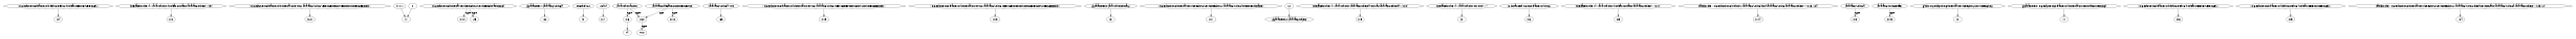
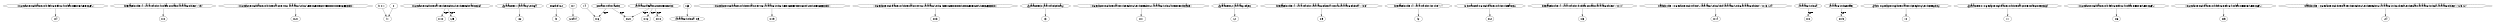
  digraph {
    n1 [label="<org.eclipse.osgi.framework.debug.Debug: boolean DEBUG_SERVICES>"]
    n2 [label="$z4"]
    n3 [label="interfaceinvoke r4.<java.util.List: boolean contains(java.lang.Object)>(r5)"]
    n4 [label="$z0"]
    n5 [label="<org.eclipse.osgi.framework.internal.core.Msg: java.lang.String SERVICE_ARGUMENT_NULL_EXCEPTION>"]
    n6 [label="$r21"]
    n7 [label="i1 + 1"]
    n8 [label=i1]
    n9 [label="org.eclipse.osgi.internal.serviceregistry.ServiceRegistrationImpl"]
    n10 [label="$r10"]
    n11 [label=r25]
    n12 [label="@parameter1: java.lang.String[]"]
    n13 [label=r22]
    n14 [label="lengthof r22"]
    n15 [label=i0]
    n16 [label="r22[i1]"]
    n17 [label="$r7"]
-   n18 [label="java.util.ArrayList"]
+   n18 [label="contains.util.ArrayList"]
    n19 [label="$r6"]
    n20 [label="$r20"]
    n21 [label=r4]
    n22 [label="java.lang.IllegalArgumentException"]
    n23 [label="$r12"]
    n24 [label="$r18"]
    n25 [label="(java.lang.String[]) $r9"]
    n26 [label=r63]
    n27 [label="<org.eclipse.osgi.framework.internal.core.Msg: java.lang.String SERVICE_EMPTY_CLASS_LIST_EXCEPTION>"]
    n28 [label="$r19"]
    n29 [label="<org.eclipse.osgi.framework.internal.core.Msg: java.lang.String SERVICE_NOT_INSTANCEOF_CLASS_EXCEPTION>"]
    n30 [label="$r13"]
    n31 [label="@parameter3: java.util.Dictionary"]
    n32 [label=r3]
    n33 [label="<org.eclipse.osgi.internal.serviceregistry.ServiceRegistry: java.lang.String listenerHookName>"]
    n34 [label="$r11"]
    n35 [label="@parameter2: java.lang.Object"]
    n36 [label=r2]
    n37 [label="interfaceinvoke r4.<java.util.List: java.lang.Object[] toArray(java.lang.Object[])>($r8)"]
    n38 [label="$r9"]
    n39 [label="interfaceinvoke r4.<java.util.List: int size()>()"]
    n40 [label=i2]
-   n41 [label="r2 instanceof org.osgi.framework.Msg"]
+   n41 [label="r2 instanceof org.osgi.framework.ServiceFactory"]
    n42 [label="$z2"]
    n43 [label="interfaceinvoke r4.<java.util.List: boolean contains(java.lang.Object)>($r11)"]
    n44 [label="$z3"]
    n45 [label="staticinvoke <org.eclipse.osgi.util.NLS: java.lang.String bind(java.lang.String,java.lang.Object)>($r13, r24)"]
    n46 [label="$r14"]
    n47 [label=0]
    n48 [label="java.lang.String[]"]
    n49 [label="$r8"]
    n50 [label="java.lang.StringBuffer"]
    n51 [label="$r15"]
    n52 [label="@this: org.eclipse.osgi.internal.serviceregistry.ServiceRegistry"]
    n53 [label=r0]
    n54 [label="@parameter0: org.eclipse.osgi.framework.internal.core.BundleContextImpl"]
    n55 [label=r1]
    n56 [label="<org.eclipse.osgi.framework.debug.Debug: boolean DEBUG_SERVICES>"]
    n57 [label="$z6"]
    n58 [label="<org.eclipse.osgi.framework.debug.Debug: boolean DEBUG_SERVICES>"]
    n59 [label="$z5"]
    n60 [label="staticinvoke <org.eclipse.osgi.internal.serviceregistry.ServiceRegistry: java.lang.String checkServiceClass(java.lang.String[],java.lang.Object)>(r23, r2)"]
    n61 [label=r24]
    n1 -> n2
    n3 -> n4
    n5 -> n6
    n7 -> n8
    n9 -> n10 [label=type]
    n9 -> n11 [label=type]
    n12 -> n13
    n14 -> n15
-   n16 -> n17
+   n17 -> n16
    n18 -> n19 [label=type]
    n18 -> n20 [label=type]
-   n19 -> n21
+   n21 -> n19
    n22 -> n20 [label=type]
-   n20 -> n23 [label=type]
+   n22 -> n23 [label=type]
    n22 -> n24 [label=type]
-   n25 -> n26
+   n26 -> n25
    n27 -> n28
    n29 -> n30
    n31 -> n32
    n33 -> n34
-   n36 -> n35
+   n35 -> n36
    n37 -> n38
    n39 -> n40
    n41 -> n42
    n43 -> n44
    n45 -> n46
    n47 -> n8
    n48 -> n49 [label=type]
    n50 -> n51 [label=type]
    n52 -> n53
    n54 -> n55
    n56 -> n57
    n58 -> n59
    n60 -> n61
  }
